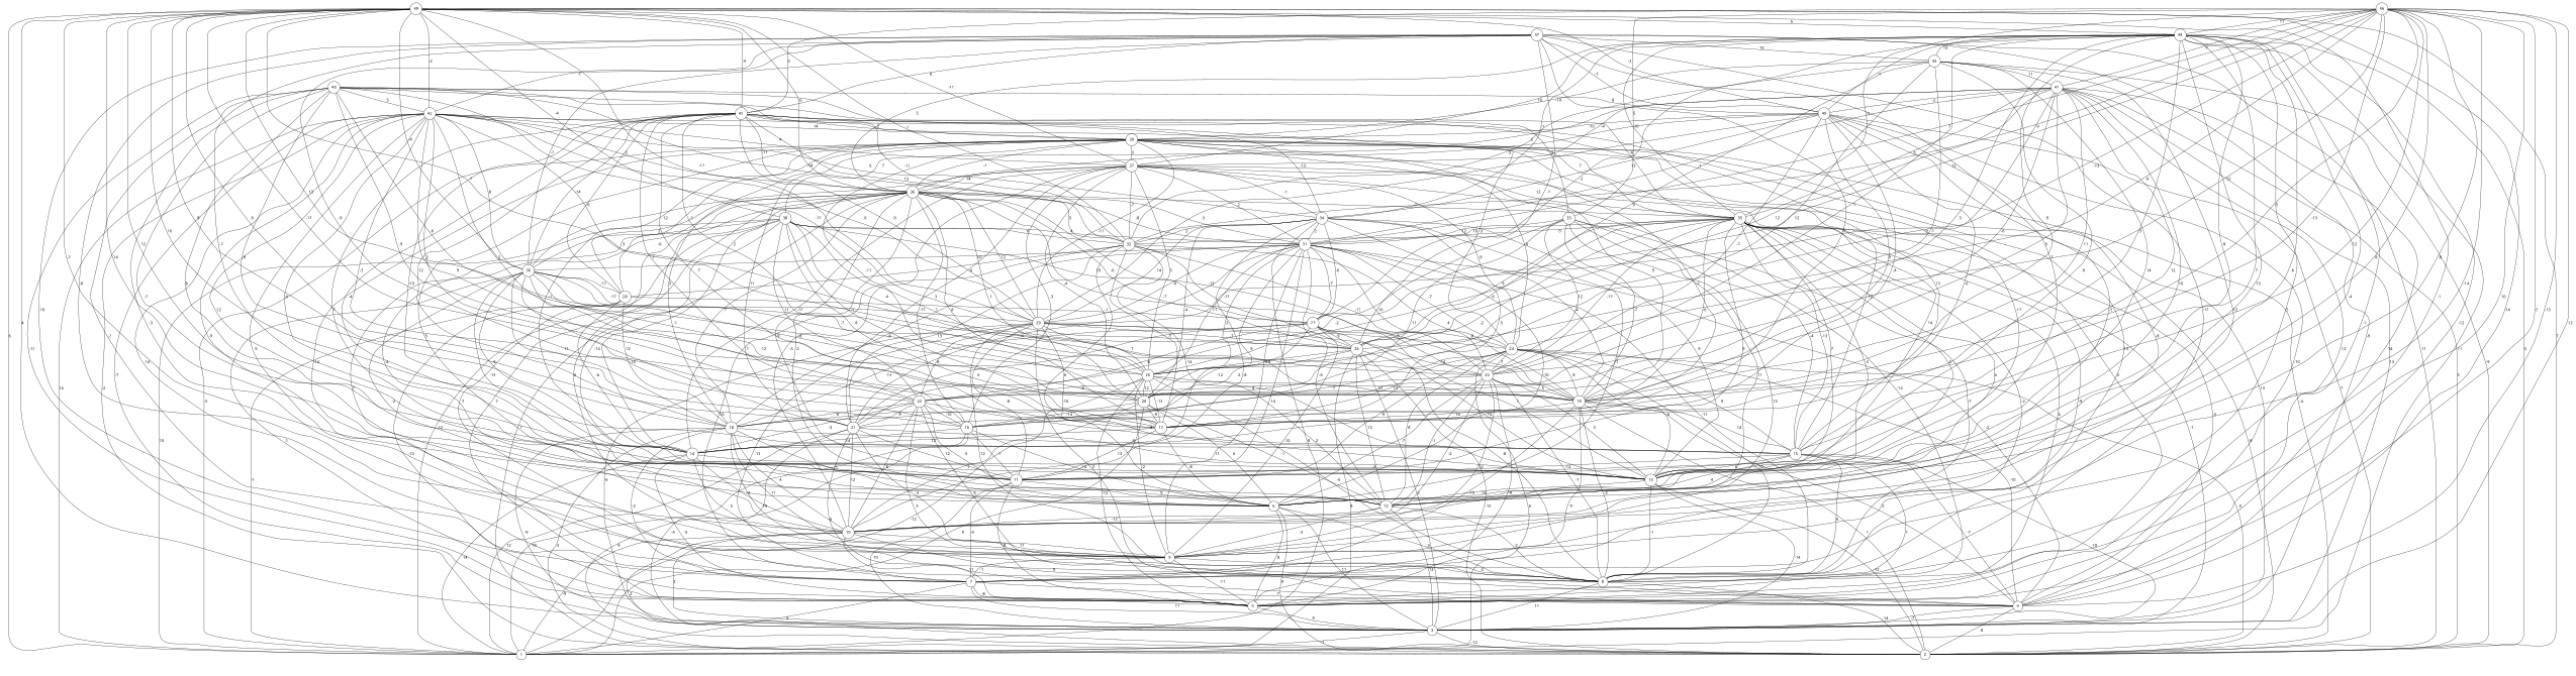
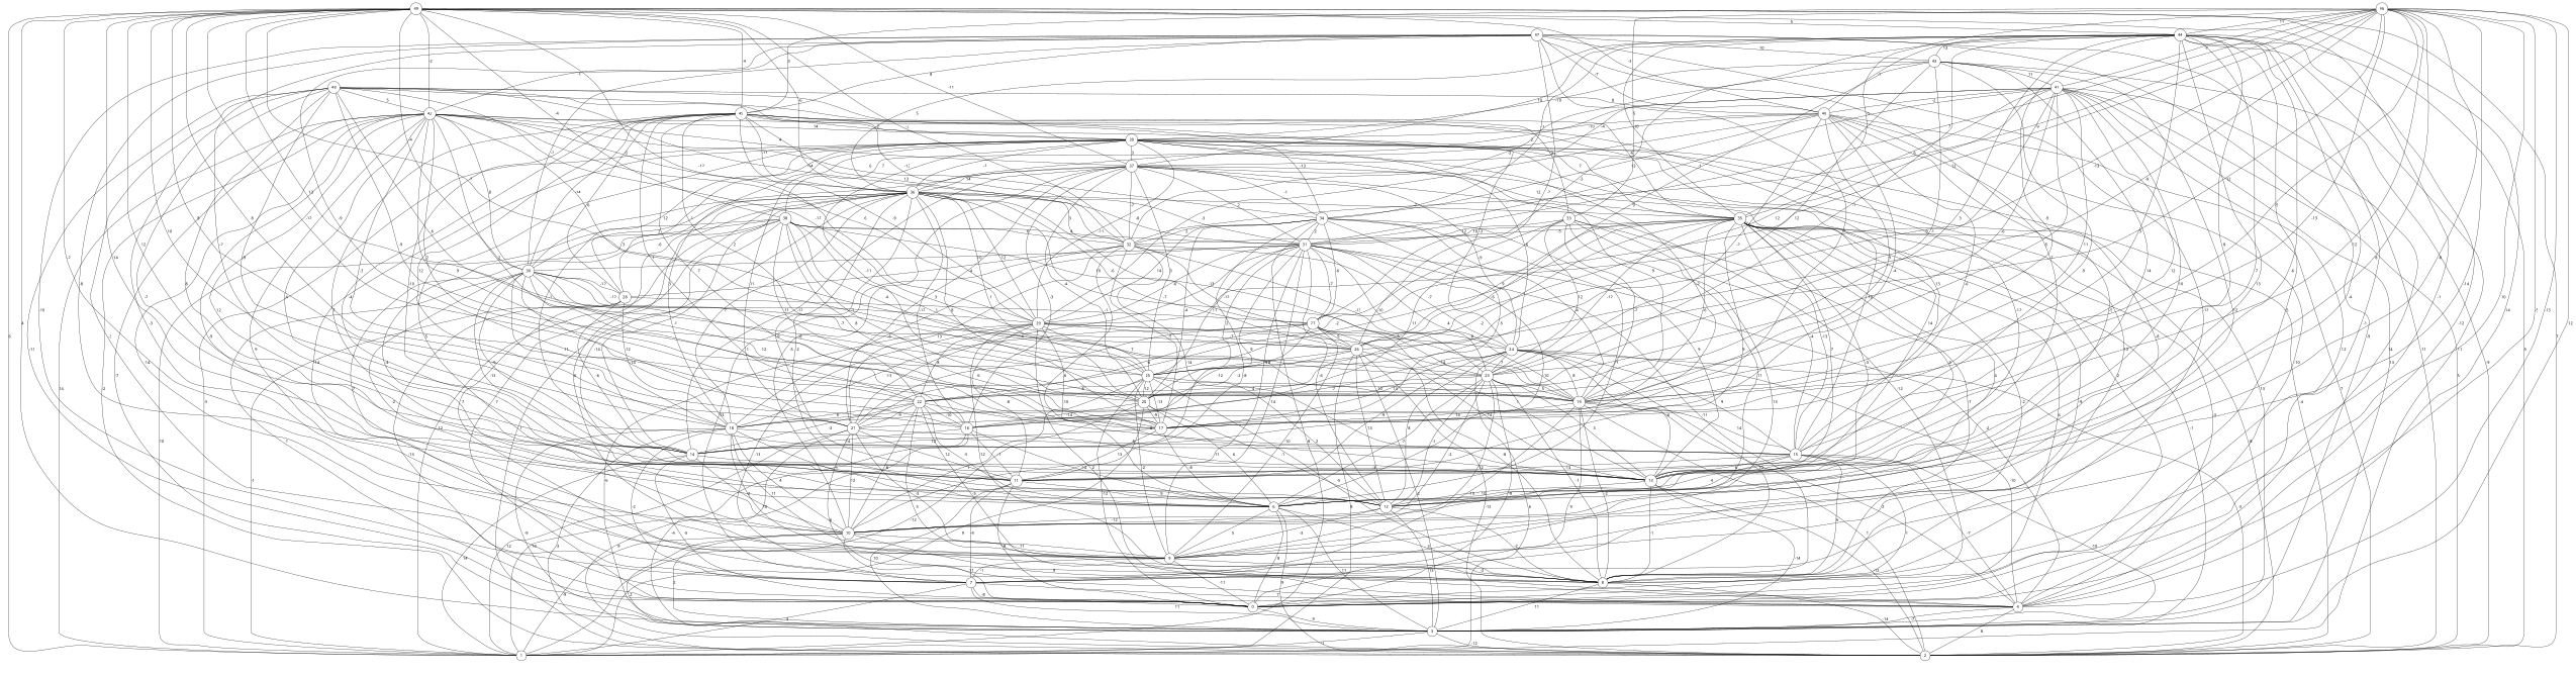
  graph {
    fontname="Noto Sans"
    node [fontname="Noto Sans" shape=circle]
    edge [fontname="Noto Sans"]
    49
    1
    2
    3
    4
    6
    8
    12
    13
    15
    16
    17
    21
    23
    26
    29
    30
    32
    36
    37
    38
    40
    42
    44
    45
    n26 [label=0]
    9
    10
    11
    14
    22
    19
    20
    25
    7
    24
    18
    28
    31
    35
    34
    27
    39
    43
    41
    48
    33
    47
    46
    49 -- 1 [label=6]
    49 -- 2 [label=7]
    49 -- 3 [label=4]
    49 -- 4 [label=14]
    49 -- 6 [label=-2]
    49 -- 8 [label=-1]
    49 -- 12 [label=14]
    49 -- 13 [label=12]
    49 -- 15 [label=10]
    49 -- 16 [label=8]
    49 -- 17 [label=-12]
    49 -- 21 [label=8]
    49 -- 23 [label=13]
    49 -- 26 [label=-2]
    49 -- 29 [label=-12]
    49 -- 30 [label=-4]
    49 -- 32 [label=-3]
    49 -- 36 [label=-6]
    49 -- 37 [label=-11]
    49 -- 38 [label=-4]
    49 -- 40 [label=-3]
    49 -- 42 [label=-2]
    49 -- 44 [label=5]
    49 -- 45 [label=-4]
    3 -- 1 [label=-1]
    3 -- 2 [label=-12]
    4 -- 2 [label=8]
    4 -- 3 [label=-7]
    6 -- 2 [label=9]
    6 -- 3 [label=11]
    6 -- n26 [label=8]
    8 -- 2 [label=-14]
    8 -- 3 [label=11]
    8 -- 6 [label=3]
    12 -- 3 [label=13]
    12 -- 8 [label=-2]
    12 -- 9 [label=-3]
    12 -- 10 [label=-12]
    13 -- 2 [label=-12]
    13 -- 3 [label=-14]
    13 -- 8 [label=-1]
    13 -- 12 [label=10]
    15 -- 3 [label=-10]
    15 -- 4 [label=-7]
    15 -- 8 [label=6]
    15 -- 12 [label=4]
    15 -- 13 [label=6]
    15 -- n26 [label=1]
    15 -- 11 [label=-13]
    16 -- 1 [label=10]
    16 -- 2 [label=9]
    16 -- 6 [label=-14]
    16 -- 11 [label=-1]
    16 -- 14 [label=-14]
    17 -- 6 [label=-8]
    17 -- 11 [label=13]
    17 -- 14 [label=12]
    21 -- 1 [label=12]
    21 -- 3 [label=-4]
    21 -- 4 [label=6]
    21 -- 13 [label=11]
    21 -- 9 [label=-3]
    21 -- 10 [label=12]
    21 -- 11 [label=12]
    23 -- 6 [label=-7]
    23 -- 8 [label=-1]
    23 -- 12 [label=-3]
    23 -- 13 [label=3]
    23 -- n26 [label=-9]
    23 -- 9 [label=12]
    23 -- 10 [label=-2]
    23 -- 22 [label=4]
    23 -- 19 [label=5]
    26 -- 1 [label=8]
    26 -- 2 [label=-13]
    26 -- 3 [label=2]
    26 -- 12 [label=13]
    26 -- 13 [label=14]
    26 -- 20 [label=-2]
    26 -- 25 [label=8]
    29 -- 3 [label=-6]
    29 -- 4 [label=2]
    29 -- 8 [label=12]
    29 -- 13 [label=-10]
    29 -- 26 [label=-7]
    29 -- 11 [label=-8]
    29 -- 22 [label=8]
    29 -- 19 [label=-14]
    29 -- 25 [label=7]
    29 -- 7 [label=-13]
    29 -- 24 [label=5]
    30 -- 16 [label=1]
    30 -- 17 [label=-12]
    30 -- 21 [label=12]
    30 -- 29 [label=-12]
    30 -- n26 [label=-1]
    30 -- 10 [label=-2]
    30 -- 11 [label=-13]
    30 -- 14 [label=-9]
    30 -- 19 [label=-8]
    30 -- 25 [label=-7]
    30 -- 18 [label=11]
    30 -- 28 [label=-12]
    32 -- 6 [label=6]
    32 -- 13 [label=-14]
    32 -- 17 [label=-5]
    32 -- 21 [label=13]
    32 -- 23 [label=-13]
    32 -- 26 [label=-12]
    32 -- 19 [label=4]
    32 -- 7 [label=13]
    32 -- 28 [label=4]
    36 -- 1 [label=12]
    36 -- 2 [label=1]
    36 -- 6 [label=-2]
    36 -- 16 [label=-12]
    36 -- 17 [label=8]
    36 -- 23 [label=-13]
    36 -- 26 [label=-6]
    36 -- 29 [label=12]
    36 -- 30 [label=2]
    36 -- 32 [label=3]
    36 -- n26 [label=7]
    36 -- 9 [label=6]
    36 -- 11 [label=-9]
    36 -- 14 [label=-1]
    36 -- 19 [label=-7]
    36 -- 20 [label=1]
    36 -- 18 [label=7]
    36 -- 28 [label=-6]
    36 -- 31 [label=-8]
    36 -- 35 [label=-7]
    37 -- 13 [label=14]
    37 -- 16 [label=-3]
    37 -- 21 [label=3]
    37 -- 30 [label=12]
    37 -- 32 [label=-7]
    37 -- 36 [label=14]
    37 -- n26 [label=-12]
    37 -- 10 [label=-5]
    37 -- 14 [label=-12]
    37 -- 20 [label=-4]
    37 -- 25 [label=3]
    37 -- 24 [label=-9]
    37 -- 31 [label=2]
    37 -- 35 [label=12]
    37 -- 34 [label=-1]
    38 -- 1 [label=10]
    38 -- 6 [label=-4]
    38 -- 8 [label=7]
    38 -- 13 [label=-14]
    38 -- 17 [label=8]
    38 -- 32 [label=6]
    38 -- 9 [label=7]
    38 -- 22 [label=11]
    38 -- 19 [label=1]
    38 -- 20 [label=-1]
    38 -- 25 [label=-4]
    38 -- 31 [label=4]
    38 -- 27 [label=10]
    40 -- 2 [label=7]
    40 -- 4 [label=-10]
    40 -- 6 [label=-5]
    40 -- 17 [label=-4]
    40 -- 23 [label=-2]
    40 -- 29 [label=-3]
    40 -- 38 [label=7]
    40 -- 9 [label=-8]
    40 -- 14 [label=-6]
    40 -- 19 [label=9]
    40 -- 34 [label=13]
    40 -- 39 [label=-10]
    42 -- 1 [label=14]
    42 -- 2 [label=-2]
    42 -- 3 [label=-7]
    42 -- 4 [label=-14]
    42 -- 8 [label=9]
    42 -- 12 [label=12]
    42 -- 16 [label=-3]
    42 -- 17 [label=9]
    42 -- 23 [label=3]
    42 -- 29 [label=6]
    42 -- 30 [label=8]
    42 -- 36 [label=-5]
    42 -- 37 [label=4]
    42 -- 9 [label=-9]
    42 -- 11 [label=4]
    42 -- 22 [label=2]
    42 -- 19 [label=2]
    42 -- 35 [label=7]
    42 -- 34 [label=6]
    42 -- 39 [label=14]
    44 -- 1 [label=11]
    44 -- 2 [label=5]
    44 -- 4 [label=-12]
    44 -- 6 [label=-6]
    44 -- 12 [label=7]
    44 -- 15 [label=8]
    44 -- 16 [label=3]
    44 -- 23 [label=-1]
    44 -- 36 [label=5]
    44 -- 37 [label=10]
    44 -- 40 [label=-1]
    44 -- n26 [label=-1]
    44 -- 9 [label=-4]
    44 -- 10 [label=13]
    44 -- 19 [label=-9]
    44 -- 20 [label=3]
    44 -- 7 [label=5]
    44 -- 35 [label=10]
    44 -- 34 [label=-1]
    44 -- 27 [label=-3]
    44 -- 43 [label=13]
    45 -- 8 [label=13]
    45 -- 12 [label=7]
    45 -- 15 [label=13]
    45 -- 17 [label=7]
    45 -- 29 [label=-9]
    45 -- 30 [label=-14]
    45 -- 32 [label=13]
    45 -- 36 [label=-11]
    45 -- 11 [label=-4]
    45 -- 14 [label=-10]
    45 -- 22 [label=7]
    45 -- 25 [label=2]
    45 -- 24 [label=-3]
    45 -- 18 [label=12]
    45 -- 28 [label=6]
    45 -- 34 [label=-13]
    45 -- 39 [label=-2]
    n26 -- 3 [label=9]
    9 -- 8 [label=-2]
    9 -- n26 [label=-11]
    9 -- 7 [label=-1]
    10 -- 1 [label=-9]
    10 -- 2 [label=2]
    10 -- 3 [label=2]
    10 -- 4 [label=9]
    10 -- n26 [label=11]
    10 -- 9 [label=11]
    11 -- 3 [label=10]
    11 -- 6 [label=9]
    11 -- n26 [label=8]
    11 -- 7 [label=-4]
    14 -- 1 [label=14]
    14 -- 13 [label=-3]
    14 -- n26 [label=-5]
-   14 -- 9 [label=5]
+   6 -- 9 [label=5]
    14 -- 10 [label=-2]
    22 -- 4 [label=5]
    22 -- 6 [label=-5]
    22 -- 8 [label=-5]
    22 -- 15 [label=8]
    22 -- 16 [label=-10]
    22 -- 21 [label=-9]
    22 -- 10 [label=-8]
    22 -- 14 [label=-3]
    22 -- 18 [label=6]
    19 -- 2 [label=1]
    19 -- 4 [label=2]
    19 -- 8 [label=-2]
    19 -- 15 [label=14]
    19 -- 17 [label=14]
    19 -- n26 [label=9]
    19 -- 7 [label=-10]
    20 -- 1 [label=9]
    20 -- 6 [label=6]
    20 -- 12 [label=-1]
    20 -- 16 [label=-14]
    20 -- 17 [label=-9]
    20 -- 10 [label=1]
    25 -- 1 [label=-12]
    25 -- 8 [label=-5]
    25 -- 12 [label=2]
    25 -- 17 [label=-13]
    25 -- n26 [label=-12]
    25 -- 9 [label=-2]
    25 -- 22 [label=-8]
    25 -- 19 [label=10]
    25 -- 20 [label=12]
    7 -- 1 [label=3]
    7 -- 3 [label=11]
    7 -- 4 [label=7]
    7 -- n26 [label=-8]
    24 -- 1 [label=6]
    24 -- 2 [label=-3]
    24 -- 4 [label=-10]
    24 -- 8 [label=10]
    24 -- 12 [label=8]
    24 -- 13 [label=-6]
    24 -- 15 [label=9]
    24 -- 17 [label=13]
    24 -- 21 [label=7]
    24 -- 23 [label=7]
    24 -- 11 [label=-9]
    24 -- 19 [label=8]
    18 -- 2 [label=3]
    18 -- 3 [label=-9]
    18 -- 6 [label=-1]
    18 -- 8 [label=10]
    18 -- 15 [label=-5]
    18 -- 9 [label=11]
    18 -- 10 [label=4]
    18 -- 7 [label=-2]
    28 -- 1 [label=-1]
    28 -- n26 [label=-13]
    28 -- 14 [label=-6]
    28 -- 18 [label=-14]
    28 -- 27 [label=-1]
    31 -- 4 [label=-2]
    31 -- 6 [label=-10]
    31 -- 8 [label=-11]
    31 -- 12 [label=-6]
    31 -- 21 [label=-4]
    31 -- 23 [label=-10]
    31 -- 29 [label=-6]
    31 -- 30 [label=-10]
    31 -- 9 [label=14]
    31 -- 11 [label=-5]
    31 -- 14 [label=9]
    31 -- 20 [label=2]
    31 -- 25 [label=11]
    31 -- 24 [label=-7]
    31 -- 18 [label=-6]
    31 -- 27 [label=-7]
    35 -- 2 [label=-8]
    35 -- 3 [label=-1]
    35 -- 4 [label=-3]
    35 -- 6 [label=3]
    35 -- 8 [label=-9]
    35 -- 12 [label=-3]
    35 -- 13 [label=7]
    35 -- 15 [label=-13]
    35 -- 23 [label=-12]
    35 -- 26 [label=9]
    35 -- 32 [label=10]
    35 -- n26 [label=4]
    35 -- 10 [label=4]
    35 -- 11 [label=9]
    35 -- 19 [label=-6]
    35 -- 25 [label=-6]
    35 -- 7 [label=-2]
    35 -- 18 [label=-2]
    35 -- 31 [label=-5]
    34 -- 1 [label=8]
    34 -- 6 [label=-1]
    34 -- 13 [label=9]
    34 -- 17 [label=-5]
    34 -- 29 [label=14]
    34 -- 32 [label=2]
    34 -- 10 [label=-8]
    34 -- 19 [label=-4]
    34 -- 20 [label=-4]
    34 -- 31 [label=2]
    34 -- 27 [label=-6]
    27 -- 8 [label=-8]
    27 -- 13 [label=1]
    27 -- 16 [label=-12]
    27 -- 21 [label=6]
    27 -- 26 [label=9]
    27 -- 9 [label=-10]
    27 -- 22 [label=-6]
    27 -- 24 [label=-8]
    27 -- 18 [label=-13]
    39 -- 1 [label=-5]
    39 -- 2 [label=-4]
    39 -- 3 [label=13]
    39 -- 13 [label=-12]
    39 -- 15 [label=12]
    39 -- 17 [label=-2]
    39 -- 21 [label=11]
    39 -- 29 [label=-11]
    39 -- 36 [label=-2]
    39 -- 37 [label=3]
    39 -- n26 [label=2]
    39 -- 10 [label=5]
    39 -- 14 [label=-1]
    39 -- 19 [label=9]
    39 -- 20 [label=-11]
    39 -- 7 [label=-14]
    39 -- 24 [label=6]
    39 -- 18 [label=3]
    39 -- 28 [label=-1]
    43 -- 2 [label=-9]
    43 -- 13 [label=14]
    43 -- 26 [label=9]
    43 -- 32 [label=-3]
    43 -- 9 [label=12]
    43 -- 11 [label=-9]
    43 -- 20 [label=-1]
    43 -- 25 [label=12]
    43 -- 39 [label=-10]
    43 -- 41 [label=11]
    41 -- 2 [label=5]
    41 -- 3 [label=13]
    41 -- 4 [label=14]
    41 -- 13 [label=10]
    41 -- 15 [label=12]
    41 -- 23 [label=-6]
    41 -- 26 [label=12]
    41 -- 36 [label=2]
    41 -- 37 [label=-4]
    41 -- 40 [label=-2]
    41 -- n26 [label=12]
    41 -- 22 [label=-5]
    41 -- 19 [label=11]
    41 -- 25 [label=9]
    41 -- 31 [label=-1]
    41 -- 35 [label=6]
    48 -- 12 [label=-2]
    48 -- 26 [label=-12]
    48 -- 32 [label=-13]
    48 -- 40 [label=8]
    48 -- 42 [label=5]
    48 -- n26 [label=-13]
    48 -- 9 [label=-3]
    48 -- 11 [label=8]
    48 -- 20 [label=-9]
    48 -- 25 [label=-6]
    48 -- 7 [label=-3]
    48 -- 18 [label=-9]
    48 -- 31 [label=-14]
    48 -- 35 [label=-6]
    48 -- 33 [label=3]
    33 -- 8 [label=-7]
    33 -- 15 [label=-4]
    33 -- 16 [label=11]
    33 -- 21 [label=-2]
    33 -- 23 [label=12]
    33 -- 10 [label=11]
    33 -- 19 [label=-2]
    33 -- 7 [label=13]
    33 -- 31 [label=12]
    47 -- 2 [label=11]
    47 -- 3 [label=-9]
    47 -- 8 [label=-12]
    47 -- 13 [label=7]
    47 -- 17 [label=7]
    47 -- 26 [label=-2]
    47 -- 30 [label=-2]
    47 -- 40 [label=-7]
    47 -- 42 [label=-1]
    47 -- 45 [label=8]
    47 -- 10 [label=-8]
    47 -- 14 [label=-2]
    47 -- 22 [label=-9]
    47 -- 7 [label=-10]
    47 -- 43 [label=10]
    46 -- 3 [label=12]
    46 -- 4 [label=-13]
    46 -- 6 [label=-8]
    46 -- 8 [label=10]
    46 -- 12 [label=8]
    46 -- 26 [label=-9]
    46 -- 29 [label=-13]
    46 -- 32 [label=-9]
    46 -- 44 [label=11]
    46 -- 45 [label=3]
    46 -- n26 [label=-5]
    46 -- 9 [label=-14]
    46 -- 11 [label=12]
    46 -- 19 [label=-5]
    46 -- 24 [label=12]
    46 -- 18 [label=-13]
    46 -- 31 [label=7]
    46 -- 35 [label=-5]
    46 -- 27 [label=12]
    46 -- 41 [label=-7]
    46 -- 33 [label=5]
  }
